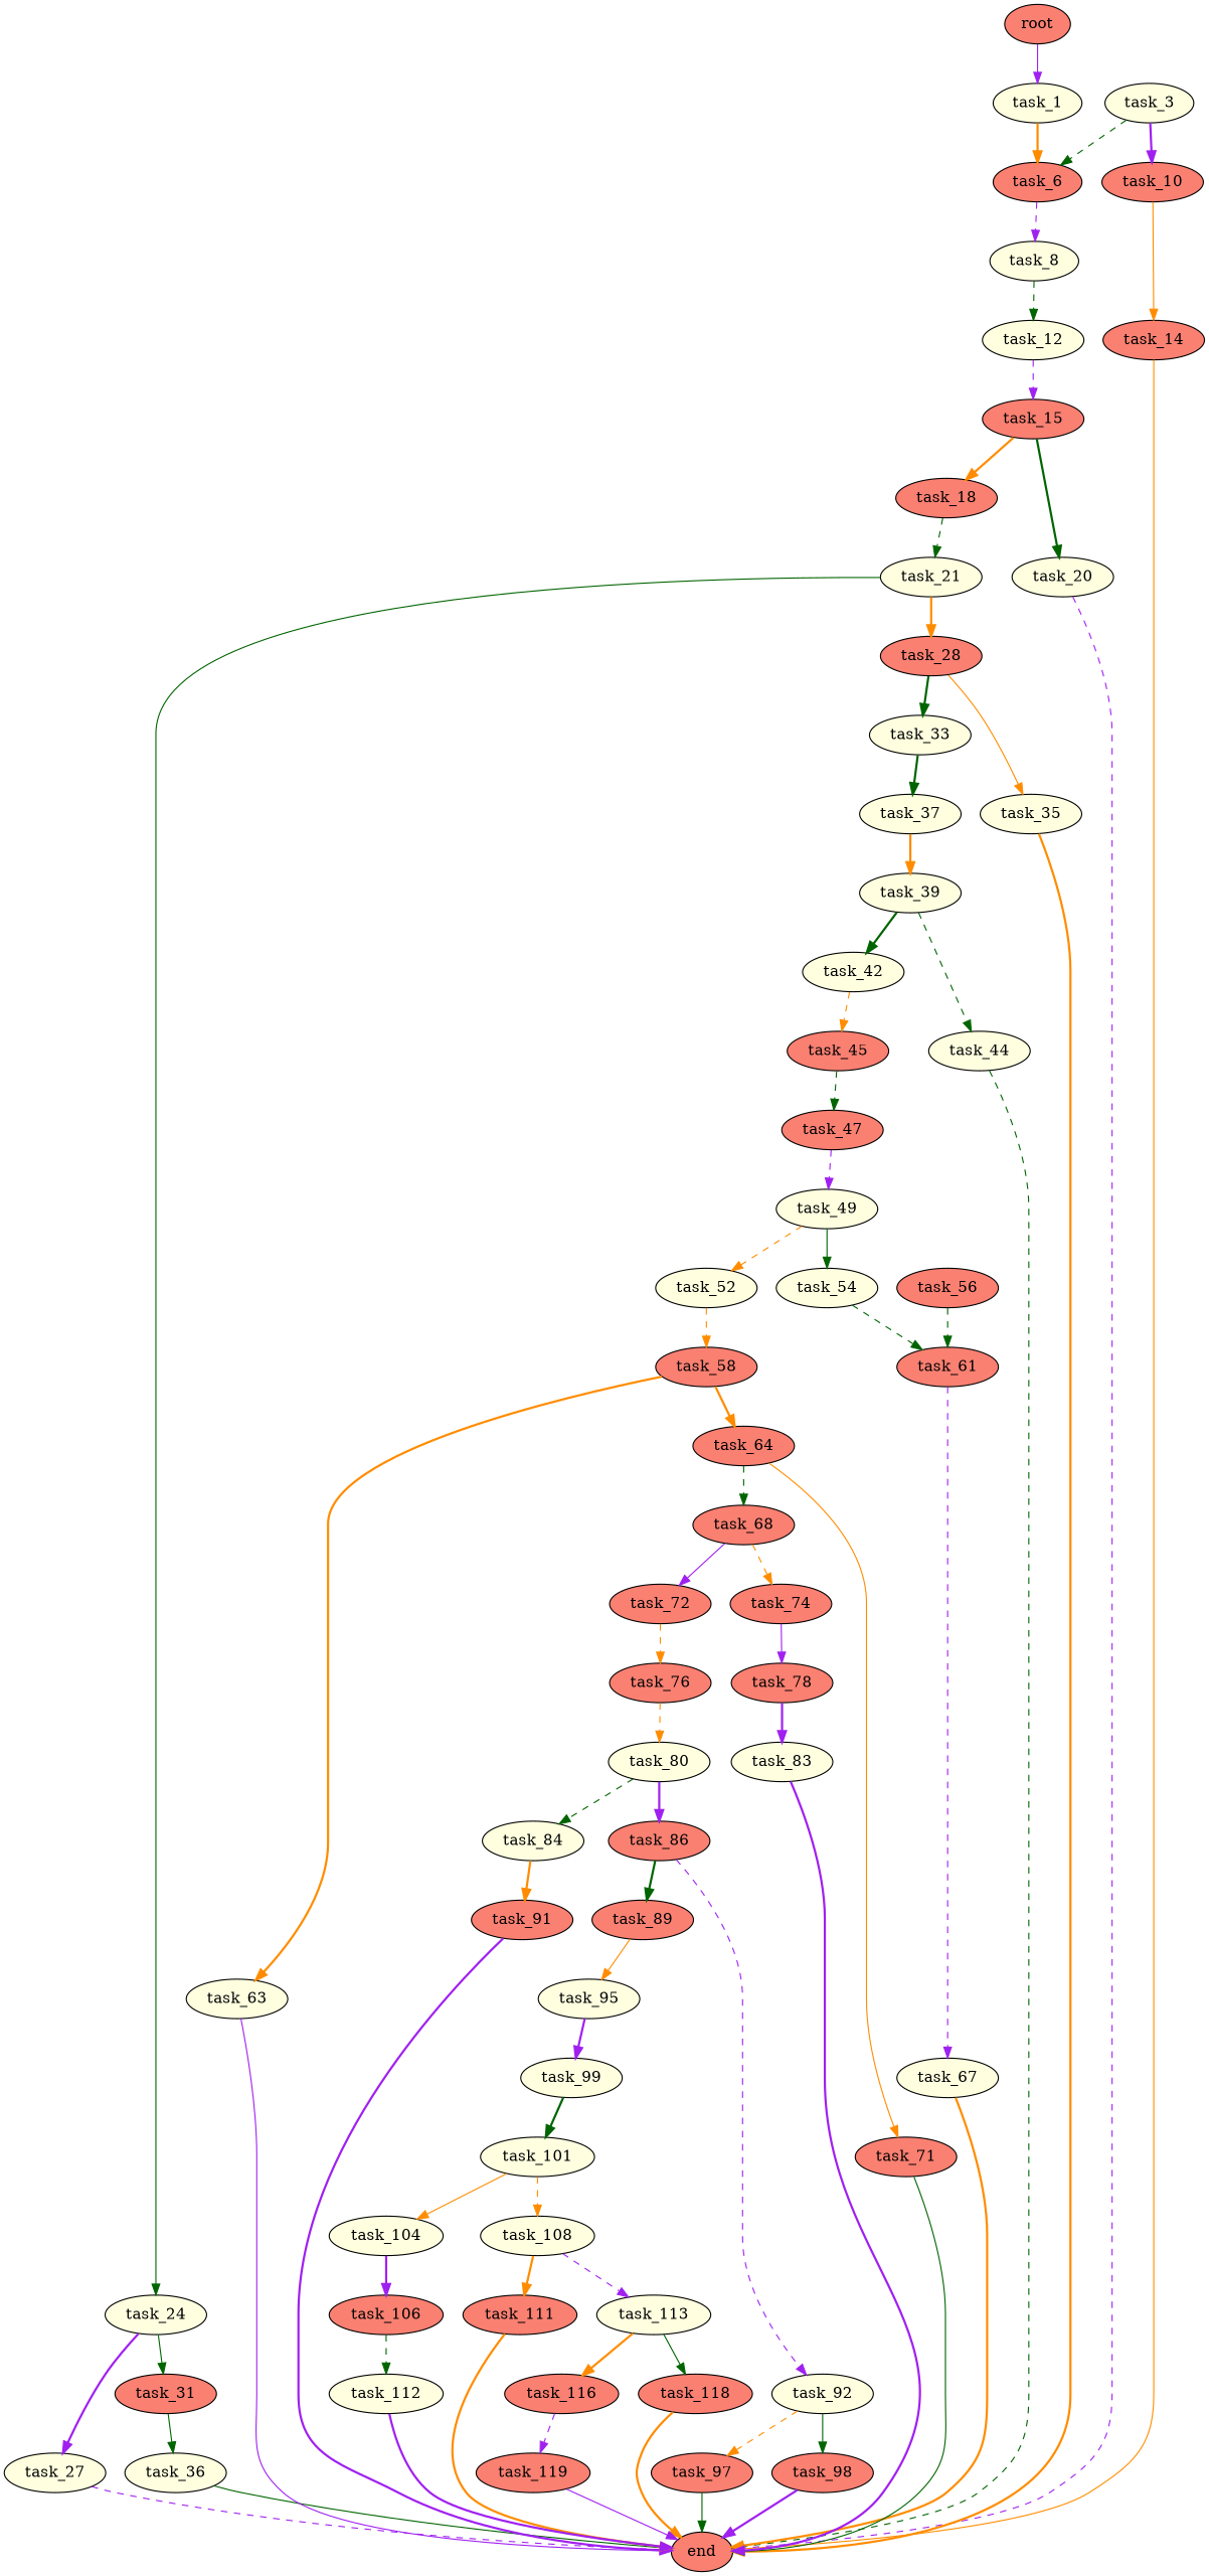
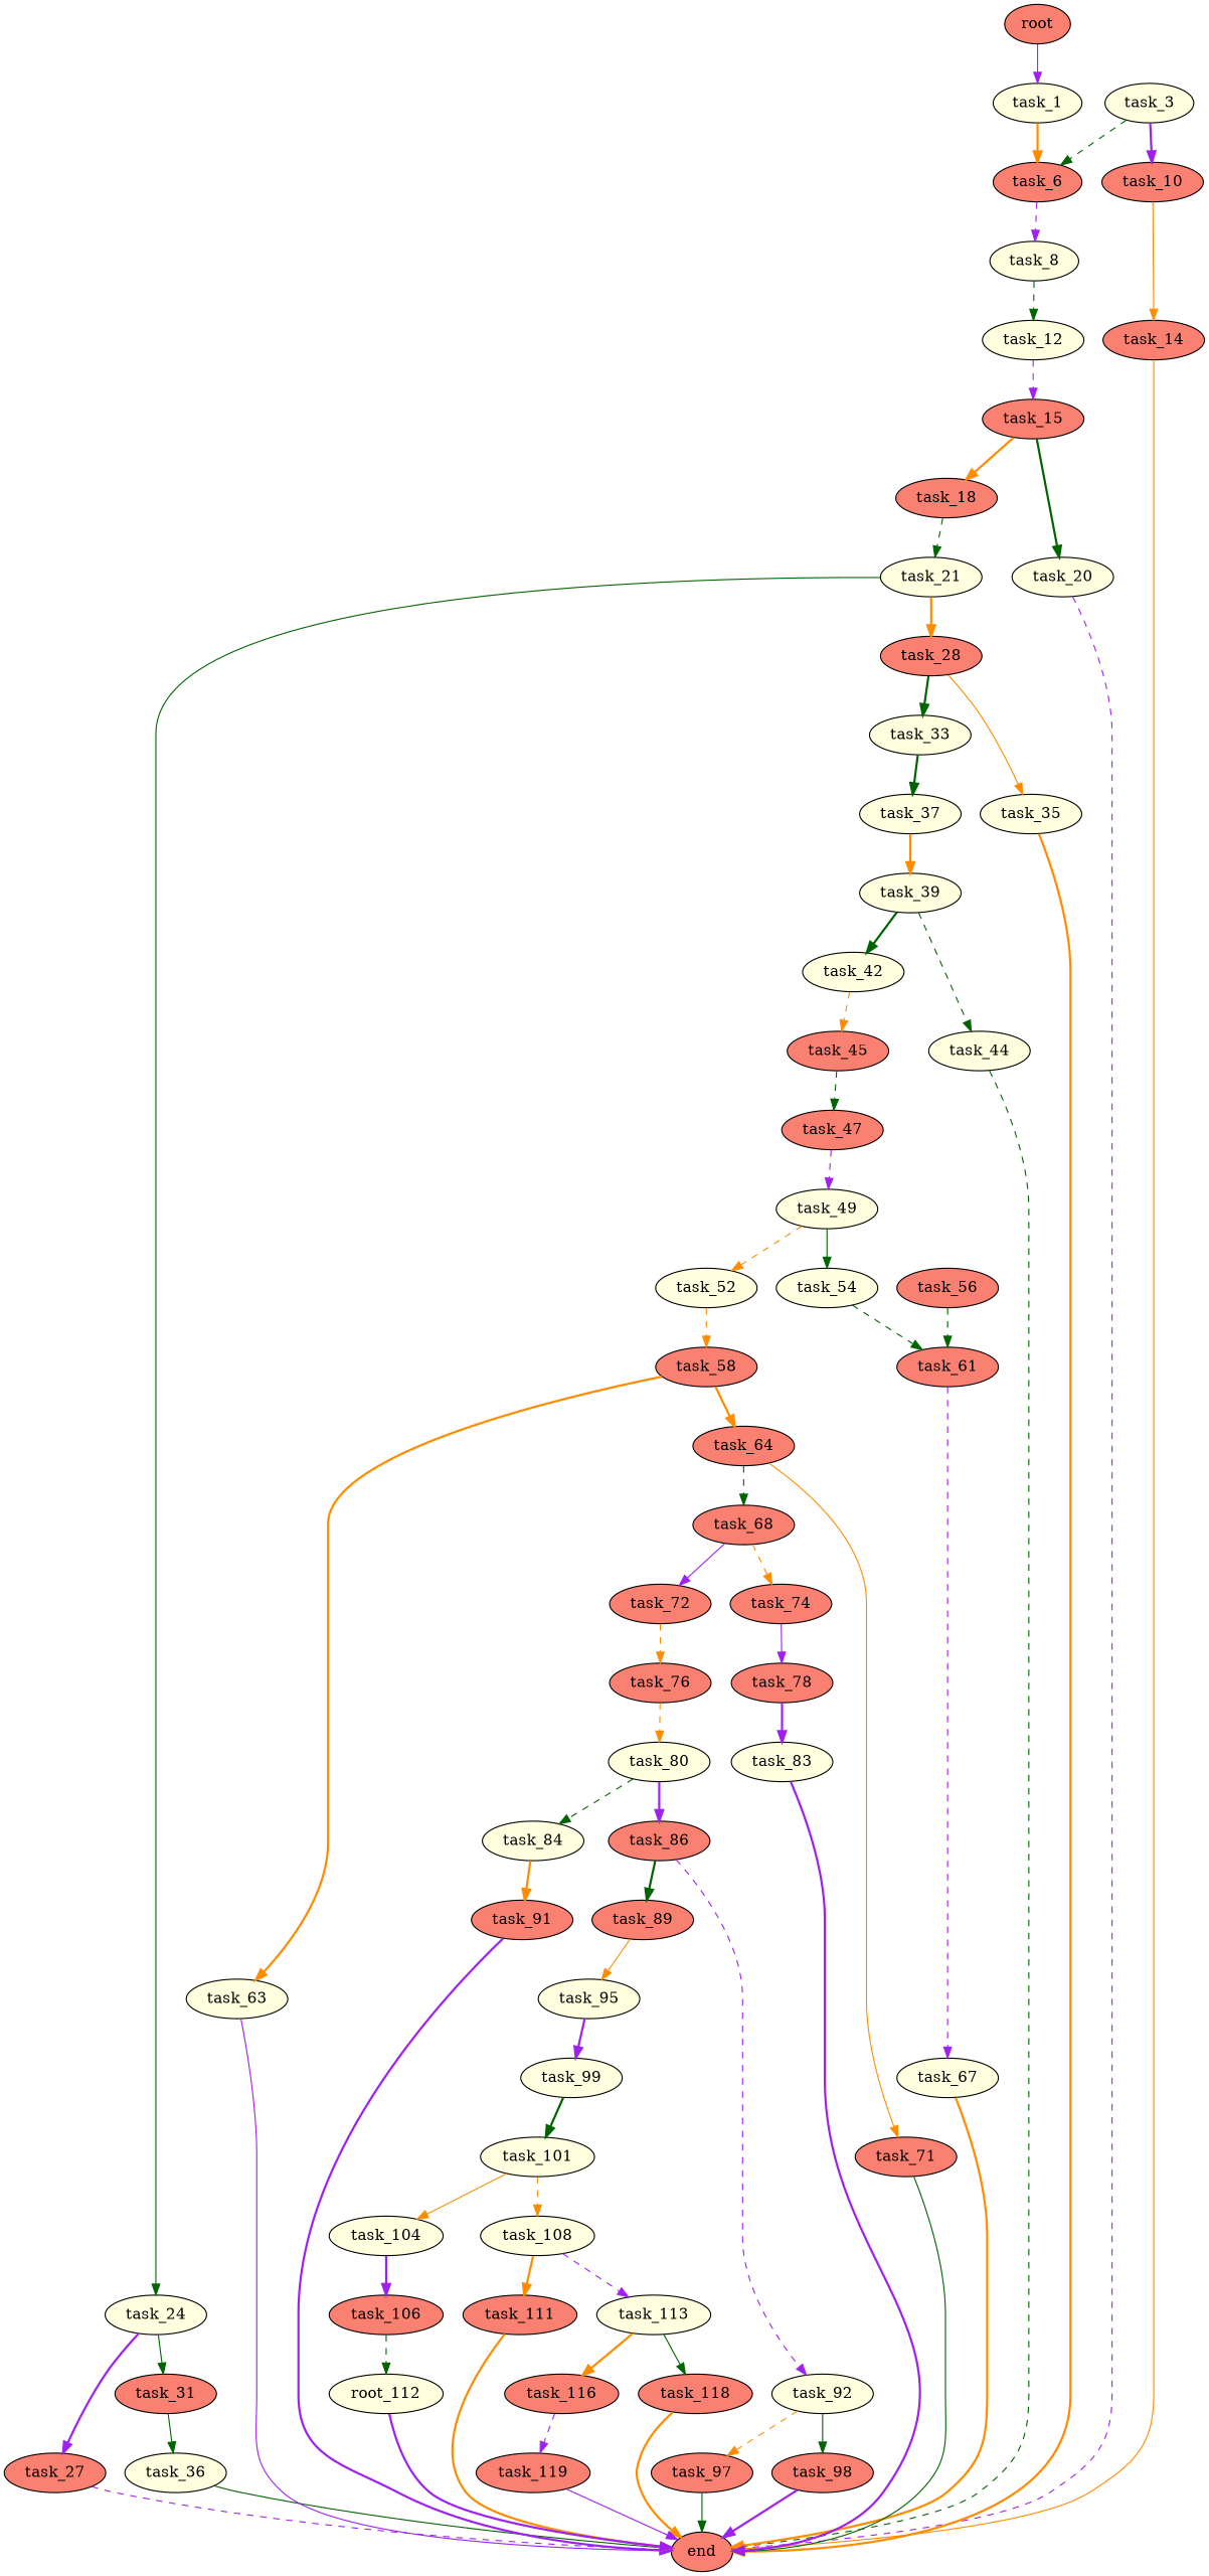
  digraph {
    node [fillcolor=salmon style=filled]
    edge [color=darkorange style=bold]
    task_1 [fillcolor=lightyellow]
    root
    task_6
    task_3 [fillcolor=lightyellow]
    task_10
    task_8 [fillcolor=lightyellow]
    task_14
    task_12 [fillcolor=lightyellow]
    task_15
    end
    task_18
    task_20 [fillcolor=lightyellow]
    task_21 [fillcolor=lightyellow]
    task_24 [fillcolor=lightyellow]
    task_28
-   task_27 [fillcolor=lightyellow]
+   task_27
    task_31
    task_33 [fillcolor=lightyellow]
    task_35 [fillcolor=lightyellow]
    task_36 [fillcolor=lightyellow]
    task_37 [fillcolor=lightyellow]
    task_39 [fillcolor=lightyellow]
    task_42 [fillcolor=lightyellow]
    task_44 [fillcolor=lightyellow]
    task_45
    task_47
    task_49 [fillcolor=lightyellow]
    task_52 [fillcolor=lightyellow]
    task_54 [fillcolor=lightyellow]
    task_58
    task_61
    task_63 [fillcolor=lightyellow]
    task_64
    task_56
    task_67 [fillcolor=lightyellow]
    task_68
    task_71
    task_72
    task_74
    task_76
    task_78
    task_80 [fillcolor=lightyellow]
    task_83 [fillcolor=lightyellow]
    task_84 [fillcolor=lightyellow]
    task_86
    task_91
    task_89
    task_92 [fillcolor=lightyellow]
    task_95 [fillcolor=lightyellow]
    task_97
    task_98
    task_99 [fillcolor=lightyellow]
    task_101 [fillcolor=lightyellow]
    task_104 [fillcolor=lightyellow]
    task_108 [fillcolor=lightyellow]
    task_106
    task_111
    task_113 [fillcolor=lightyellow]
-   task_112 [fillcolor=lightyellow]
+   task_112 [fillcolor=lightyellow label=root_112]
    task_116
    task_118
    task_119
    task_1 -> task_6
    root -> task_1 [color=purple style=solid]
    task_6 -> task_8 [color=purple style=dashed]
    task_3 -> task_6 [color=darkgreen style=dashed]
    task_3 -> task_10 [color=purple]
    task_10 -> task_14 [style=solid]
    task_8 -> task_12 [color=darkgreen style=dashed]
    task_14 -> end [style=solid]
    task_12 -> task_15 [color=purple style=dashed]
    task_15 -> task_18
    task_15 -> task_20 [color=darkgreen]
    task_18 -> task_21 [color=darkgreen style=dashed]
    task_20 -> end [color=purple style=dashed]
    task_21 -> task_24 [color=darkgreen style=solid]
    task_21 -> task_28
    task_24 -> task_27 [color=purple]
    task_24 -> task_31 [color=darkgreen style=solid]
    task_28 -> task_33 [color=darkgreen]
    task_28 -> task_35 [style=solid]
    task_27 -> end [color=purple style=dashed]
    task_31 -> task_36 [color=darkgreen style=solid]
    task_33 -> task_37 [color=darkgreen]
    task_35 -> end
    task_36 -> end [color=darkgreen style=solid]
    task_37 -> task_39
    task_39 -> task_42 [color=darkgreen]
    task_39 -> task_44 [color=darkgreen style=dashed]
    task_42 -> task_45 [style=dashed]
    task_44 -> end [color=darkgreen style=dashed]
    task_45 -> task_47 [color=darkgreen style=dashed]
    task_47 -> task_49 [color=purple style=dashed]
    task_49 -> task_52 [style=dashed]
    task_49 -> task_54 [color=darkgreen style=solid]
    task_52 -> task_58 [style=dashed]
    task_54 -> task_61 [color=darkgreen style=dashed]
    task_58 -> task_63
    task_58 -> task_64
    task_61 -> task_67 [color=purple style=dashed]
    task_63 -> end [color=purple style=solid]
    task_64 -> task_68 [color=darkgreen style=dashed]
    task_64 -> task_71 [style=solid]
    task_56 -> task_61 [color=darkgreen style=dashed]
    task_67 -> end
    task_68 -> task_72 [color=purple style=solid]
    task_68 -> task_74 [style=dashed]
    task_71 -> end [color=darkgreen style=solid]
    task_72 -> task_76 [style=dashed]
    task_74 -> task_78 [color=purple style=solid]
    task_76 -> task_80 [style=dashed]
    task_78 -> task_83 [color=purple]
    task_80 -> task_84 [color=darkgreen style=dashed]
    task_80 -> task_86 [color=purple]
    task_83 -> end [color=purple]
    task_84 -> task_91
    task_86 -> task_89 [color=darkgreen]
    task_86 -> task_92 [color=purple style=dashed]
    task_91 -> end [color=purple]
    task_89 -> task_95 [style=solid]
    task_92 -> task_97 [style=dashed]
    task_92 -> task_98 [color=darkgreen style=solid]
    task_95 -> task_99 [color=purple]
    task_97 -> end [color=darkgreen style=solid]
    task_98 -> end [color=purple]
    task_99 -> task_101 [color=darkgreen]
    task_101 -> task_104 [style=solid]
    task_101 -> task_108 [style=dashed]
    task_104 -> task_106 [color=purple]
    task_108 -> task_111
    task_108 -> task_113 [color=purple style=dashed]
    task_106 -> task_112 [color=darkgreen style=dashed]
    task_111 -> end
    task_113 -> task_116
    task_113 -> task_118 [color=darkgreen style=solid]
    task_112 -> end [color=purple]
    task_116 -> task_119 [color=purple style=dashed]
    task_118 -> end
    task_119 -> end [color=purple style=solid]
  }
